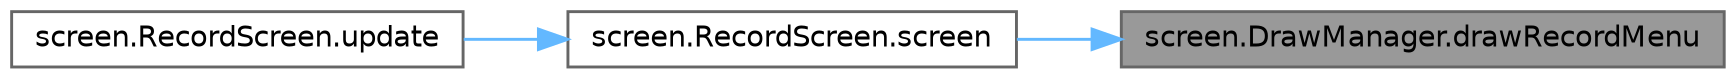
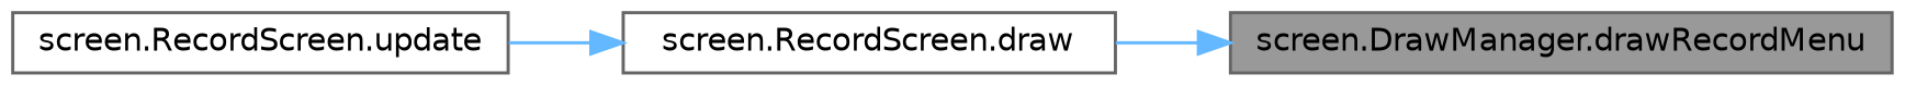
  digraph {
    rankdir=RL
    node [color=grey40 fillcolor=white fontname=Helvetica fontsize=10 shape=box style=filled]
    edge [color=steelblue1 dir=back fontname=Helvetica fontsize=10 labelfontname=Helvetica labelfontsize=10 style=solid]
    n1 [color=gray40 fillcolor=grey60 fontcolor=black height=0.2 label="screen.DrawManager.drawRecordMenu" width=0.4]
-   n2 [height=0.2 label="screen.RecordScreen.screen" width=0.4]
+   n2 [height=0.2 label="screen.RecordScreen.draw" width=0.4]
    n3 [height=0.2 label="screen.RecordScreen.update" width=0.4]
    n1 -> n2
    n2 -> n3
  }
